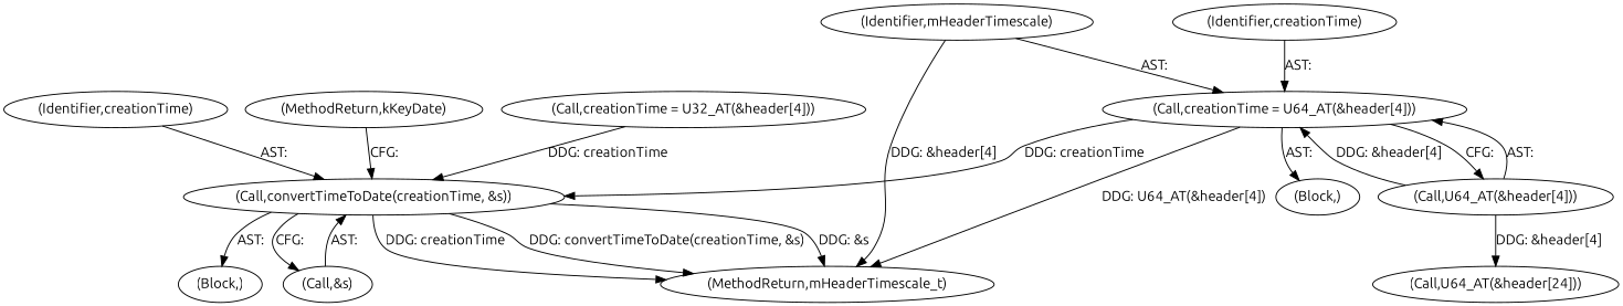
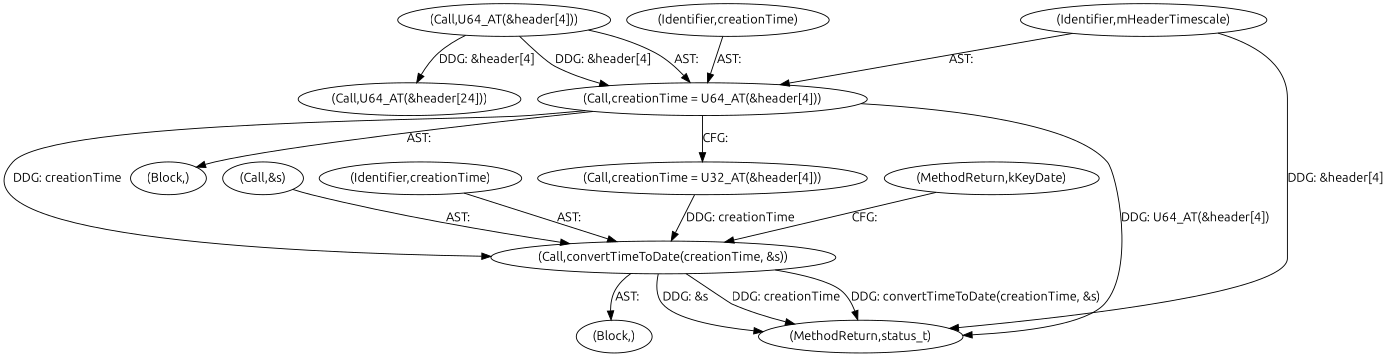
  digraph {
    fontname=Ubuntu
    node [fontname=Ubuntu]
    edge [fontname=Ubuntu]
    n1 [label="(Call,creationTime = U64_AT(&header[4]))"]
    n2 [label="(Call,U64_AT(&header[4]))"]
    n3 [label="(Call,convertTimeToDate(creationTime, &s))"]
    n4 [label="(Block,)"]
-   n5 [label="(MethodReturn,mHeaderTimescale_t)"]
+   n5 [label="(MethodReturn,status_t)"]
    n6 [label="(Call,U64_AT(&header[24]))"]
    n7 [label="(Call,&s)"]
    n8 [label="(Block,)"]
    n9 [label="(Identifier,creationTime)"]
    n10 [label="(Identifier,creationTime)"]
    n11 [label="(MethodReturn,kKeyDate)"]
    n12 [label="(Identifier,mHeaderTimescale)"]
    n13 [label="(Call,creationTime = U32_AT(&header[4]))"]
-   n1 -> n2 [label="CFG: "]
+   n1 -> n13 [label="CFG: "]
    n1 -> n3 [label="DDG: creationTime"]
    n1 -> n4 [label="AST: "]
    n1 -> n5 [label="DDG: U64_AT(&header[4])"]
    n2 -> n1 [label="AST: "]
    n2 -> n1 [label="DDG: &header[4]"]
    n2 -> n6 [label="DDG: &header[4]"]
    n3 -> n5 [label="DDG: creationTime"]
    n3 -> n5 [label="DDG: convertTimeToDate(creationTime, &s)"]
    n3 -> n5 [label="DDG: &s"]
-   n3 -> n7 [label="CFG: "]
    n3 -> n8 [label="AST: "]
    n7 -> n3 [label="AST: "]
    n9 -> n1 [label="AST: "]
    n10 -> n3 [label="AST: "]
    n11 -> n3 [label="CFG: "]
    n12 -> n1 [label="AST: "]
    n12 -> n5 [label="DDG: &header[4]"]
    n13 -> n3 [label="DDG: creationTime"]
  }
